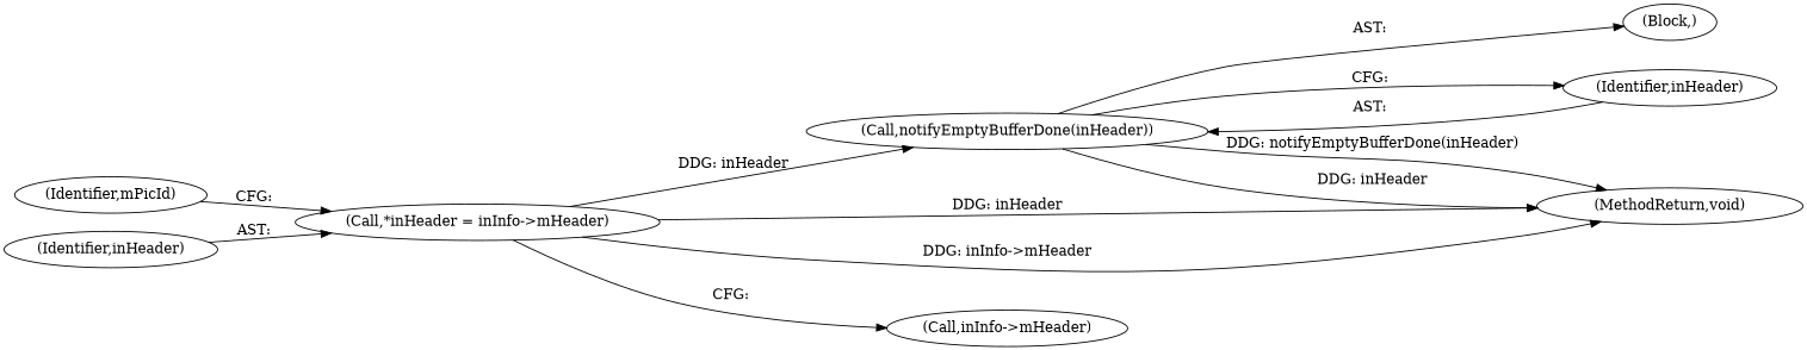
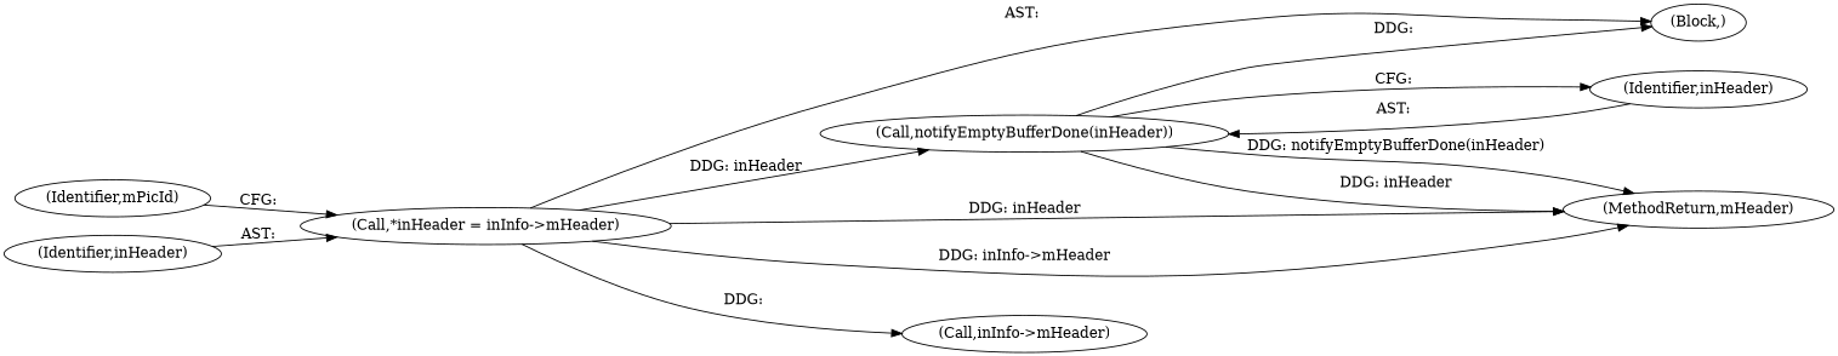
  digraph {
    rankdir=LR
    n1 [label="(Call,*inHeader = inInfo->mHeader)"]
    n2 [label="(Call,notifyEmptyBufferDone(inHeader))"]
    n3 [label="(Call,inInfo->mHeader)"]
    n4 [label="(Block,)"]
-   n5 [label="(MethodReturn,void)"]
+   n5 [label="(MethodReturn,mHeader)"]
    n6 [label="(Identifier,inHeader)"]
    n7 [label="(Identifier,mPicId)"]
    n8 [label="(Identifier,inHeader)"]
    n1 -> n2 [label="DDG: inHeader"]
-   n1 -> n3 [label="CFG: "]
+   n1 -> n3 [label="DDG: "]
+   n1 -> n4 [label="AST: "]
    n1 -> n5 [label="DDG: inInfo->mHeader"]
    n1 -> n5 [label="DDG: inHeader"]
-   n2 -> n4 [label="AST: "]
+   n2 -> n4 [label="DDG: "]
    n2 -> n5 [label="DDG: inHeader"]
    n2 -> n5 [label="DDG: notifyEmptyBufferDone(inHeader)"]
    n2 -> n6 [label="CFG: "]
    n6 -> n2 [label="AST: "]
    n7 -> n1 [label="CFG: "]
    n8 -> n1 [label="AST: "]
  }
